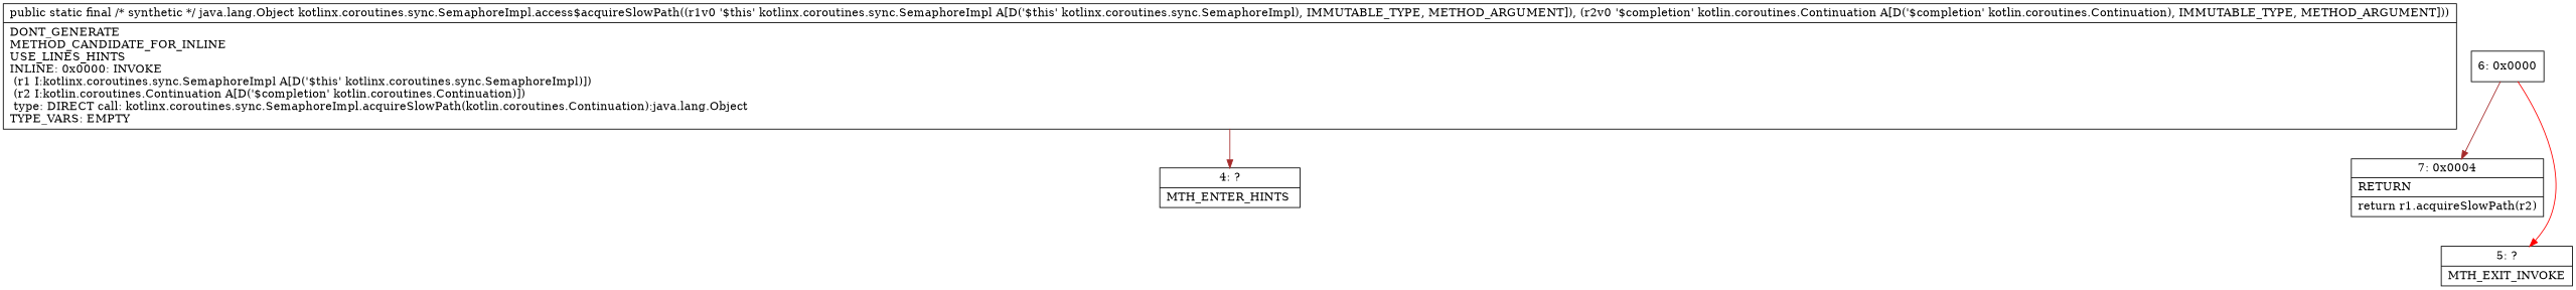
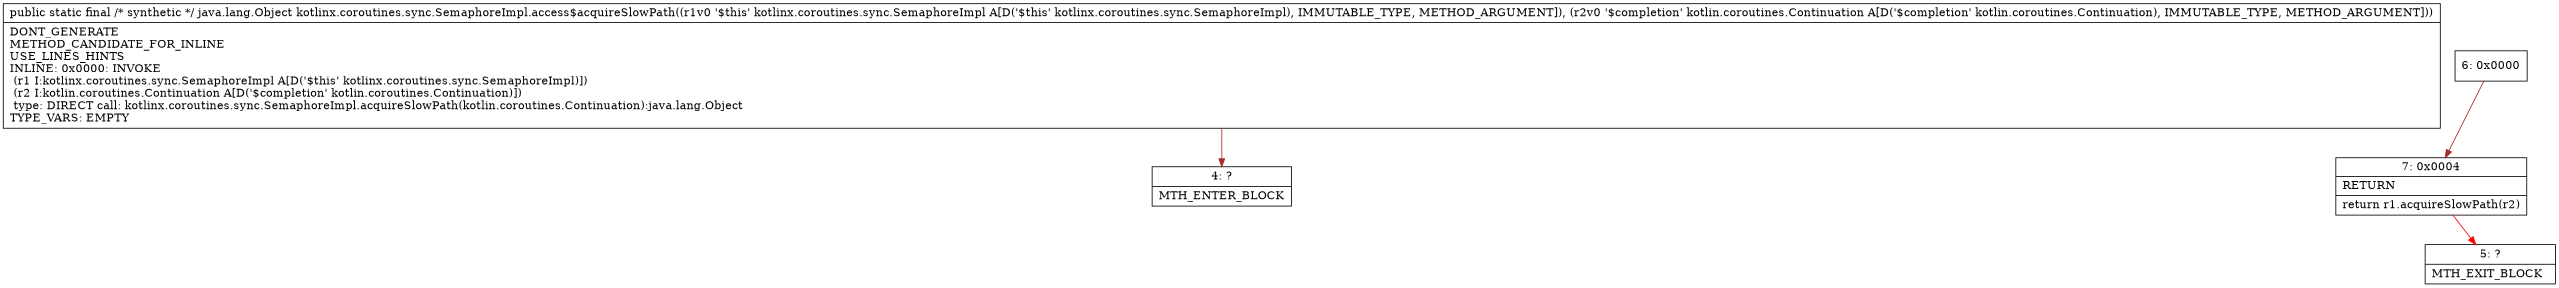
  digraph {
    node [shape=record]
    edge [color=brown]
-   n1 [label="{4\:\ ?|MTH_ENTER_HINTS\l}"]
+   n1 [label="{4\:\ ?|MTH_ENTER_BLOCK\l}"]
    n2 [label="{6\:\ 0x0000}"]
    n3 [label="{7\:\ 0x0004|RETURN\l|return r1.acquireSlowPath(r2)\l}"]
-   n4 [label="{5\:\ ?|MTH_EXIT_INVOKE\l}"]
+   n4 [label="{5\:\ ?|MTH_EXIT_BLOCK\l}"]
    n5 [label="{public static final \/* synthetic *\/ java.lang.Object kotlinx.coroutines.sync.SemaphoreImpl.access$acquireSlowPath((r1v0 '$this' kotlinx.coroutines.sync.SemaphoreImpl A[D('$this' kotlinx.coroutines.sync.SemaphoreImpl), IMMUTABLE_TYPE, METHOD_ARGUMENT]), (r2v0 '$completion' kotlin.coroutines.Continuation A[D('$completion' kotlin.coroutines.Continuation), IMMUTABLE_TYPE, METHOD_ARGUMENT]))  | DONT_GENERATE\lMETHOD_CANDIDATE_FOR_INLINE\lUSE_LINES_HINTS\lINLINE: 0x0000: INVOKE  \l  (r1 I:kotlinx.coroutines.sync.SemaphoreImpl A[D('$this' kotlinx.coroutines.sync.SemaphoreImpl)])\l  (r2 I:kotlin.coroutines.Continuation A[D('$completion' kotlin.coroutines.Continuation)])\l type: DIRECT call: kotlinx.coroutines.sync.SemaphoreImpl.acquireSlowPath(kotlin.coroutines.Continuation):java.lang.Object\lTYPE_VARS: EMPTY\l}"]
    n2 -> n3
-   n2 -> n4 [color=red]
+   n3 -> n4 [color=red]
    n5 -> n1
  }
